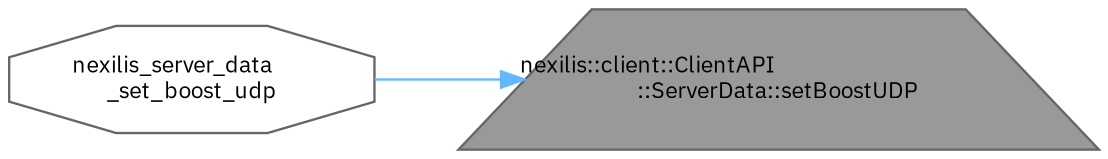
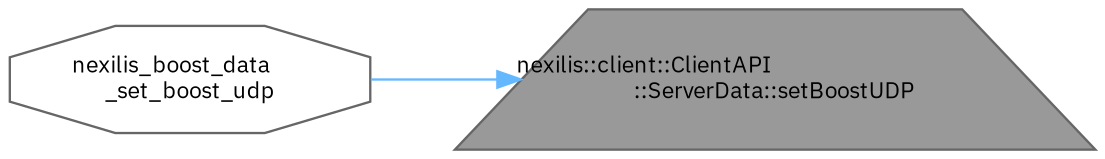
  digraph {
    rankdir=RL
    fontname="IBM Plex Sans"
    node [fontname="IBM Plex Sans" fontsize=10 style=filled]
    n1 [color=gray40 fillcolor=grey60 fontcolor=black height=0.2 label="nexilis::client::ClientAPI\l::ServerData::setBoostUDP" shape=trapezium width=0.4]
-   n2 [color=grey40 fillcolor=white height=0.2 label="nexilis_server_data\l_set_boost_udp" shape=octagon width=0.4]
+   n2 [color=grey40 fillcolor=white height=0.2 label="nexilis_boost_data\l_set_boost_udp" shape=octagon width=0.4]
    n1 -> n2 [color=steelblue1 dir=back fontname="IBM Plex Sans" fontsize=10 labelfontname=Helvetica labelfontsize=10 style=solid]
  }
